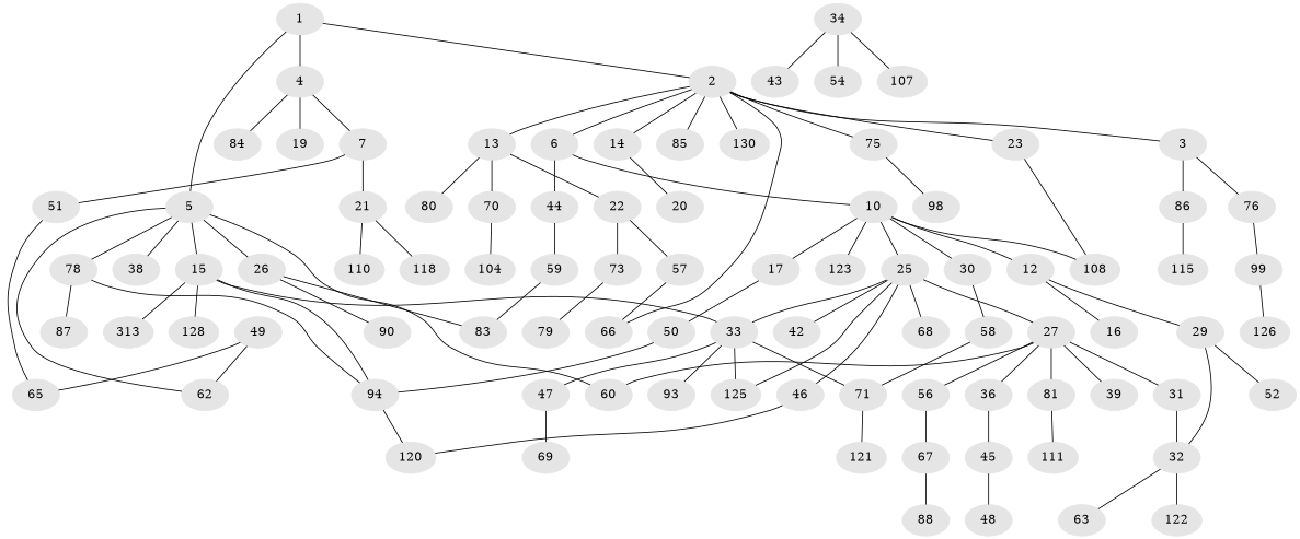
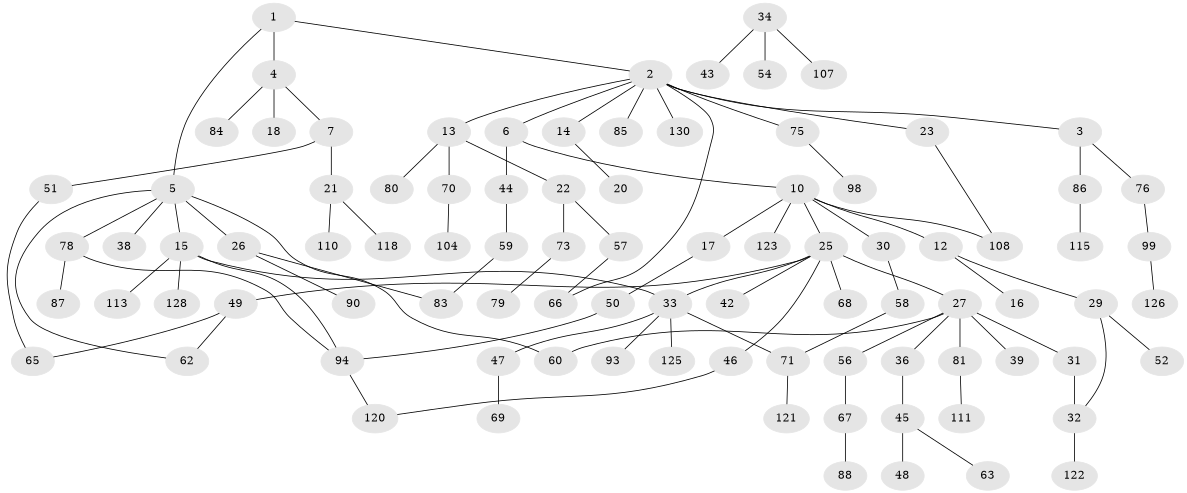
  graph {
    node [color=gray90 style=filled]
    1 [super="+8"]
    2 [super="+11"]
    4 [super="+41"]
    5 [super="+9"]
    3
    6 [super="+97"]
    13
    14
    23
    66
    75
    85
    130
    7 [super="+103"]
-   19
+   19 [label=18]
    84
    15 [super="+18"]
    26 [super="+77"]
    38 [super="+124"]
    60
    62 [super="+64"]
    78 [super="+106"]
    76 [super="+96"]
    86 [super="+127"]
    10 [super="+24"]
    44 [super="+74"]
    22 [super="+28"]
    70 [super="+72"]
    80 [super="+117"]
    20 [super="+100"]
    108
    98
    99
    115
    21 [super="+102"]
    n36 [label=51]
    33 [super="+40"]
    94 [super="+129"]
-   113 [label=313]
+   113
    128
    83
    90 [super="+109"]
    87
    12 [super="+95"]
    17
    25 [super="+37"]
    30
    123
    59 [super="+112"]
    110
    118
    65
    16
    29 [super="+92"]
    50
    27 [super="+114"]
    42
    46 [super="+89"]
    49 [super="+55"]
    68 [super="+101"]
    58 [super="+82"]
    32 [super="+51"]
    52 [super="+53"]
    57
    73 [super="+105"]
    34 [super="+35"]
    43 [super="+119"]
    54
    107
    104
    47
    71 [super="+116"]
    93
    125
    120
    79
    31
    36
    39
    56
    81 [super="+91"]
    45
    67
    111
    63
    122
    69
    121
    48
    88
    126
    1 -- 2
    1 -- 4
    1 -- 5
    2 -- 3
    2 -- 6
    2 -- 13
    2 -- 14
    2 -- 23
    2 -- 66
    2 -- 75
    2 -- 85
    2 -- 130
    4 -- 7
    4 -- 19
    4 -- 84
    5 -- 15
    5 -- 26
    5 -- 38
    5 -- 60
    5 -- 62
    5 -- 78
    3 -- 76
    3 -- 86
    6 -- 10
    6 -- 44
    13 -- 22
    13 -- 70
    13 -- 80
    14 -- 20
    23 -- 108
    75 -- 98
    7 -- 21
    7 -- n36
    15 -- 33
    15 -- 94
    15 -- 113
    15 -- 128
    26 -- 83
    26 -- 90
    78 -- 94
    78 -- 87
    76 -- 99
    86 -- 115
    10 -- 108
    10 -- 12
    10 -- 17
    10 -- 25
    10 -- 30
    10 -- 123
    44 -- 59
    22 -- 57
    22 -- 73
    70 -- 104
    99 -- 126
    21 -- 110
    21 -- 118
    n36 -- 65
    33 -- 47
    33 -- 71
    33 -- 93
    33 -- 125
    94 -- 120
    12 -- 16
    12 -- 29
    17 -- 50
    25 -- 33
    25 -- 27
    25 -- 42
    25 -- 46
-   25 -- 125
+   25 -- 49
    25 -- 68
    30 -- 58
    59 -- 83
    29 -- 32
    29 -- 52
    50 -- 94
    27 -- 60
    27 -- 31
    27 -- 36
    27 -- 39
    27 -- 56
    27 -- 81
    46 -- 120
    49 -- 62
    49 -- 65
    58 -- 71
-   32 -- 63
+   45 -- 63
    32 -- 122 [weight=2]
    57 -- 66
    73 -- 79
    34 -- 43
    34 -- 54
    34 -- 107
    47 -- 69
    71 -- 121
    31 -- 32
    36 -- 45
    56 -- 67
    81 -- 111
    45 -- 48
    67 -- 88
  }
